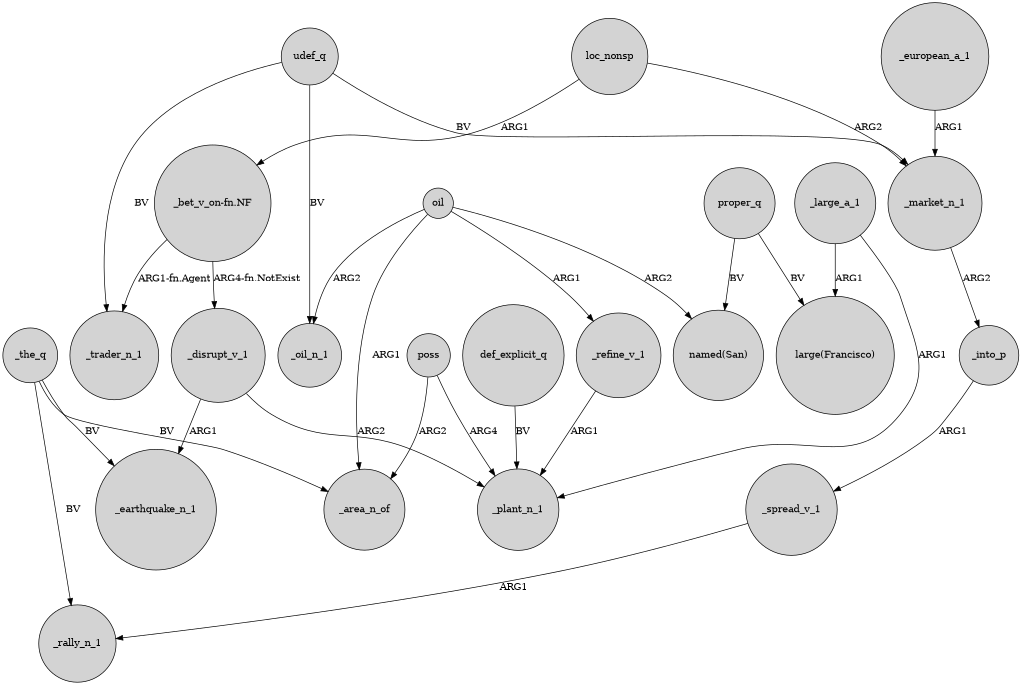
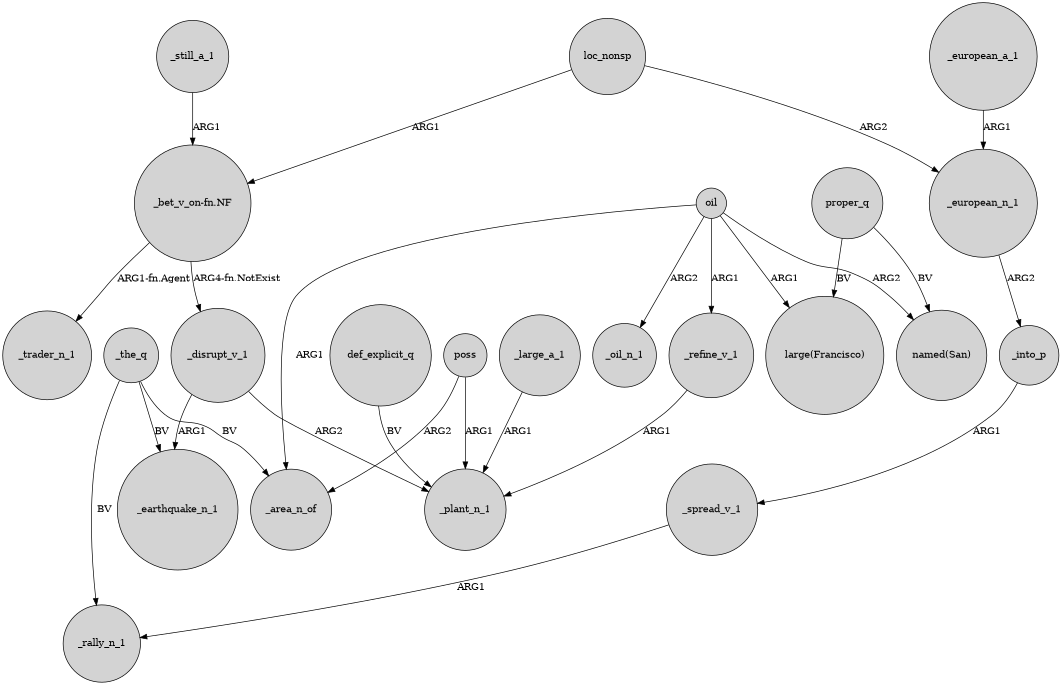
  digraph {
    node [shape=circle style=filled]
    _the_q
    _earthquake_n_1
    _area_n_of
    _rally_n_1
    poss
    _plant_n_1
    _refine_v_1
    def_explicit_q
    n9 [label="large(Francisco)"]
    proper_q
    "named(San)"
    n12 [label=oil]
    _oil_n_1
    loc_nonsp
-   _market_n_1
+   _market_n_1 [label=_european_n_1]
    "_bet_v_on-fn.NF"
    _into_p
    _trader_n_1
    _disrupt_v_1
-   udef_q
+   _still_a_1
    _spread_v_1
    _european_a_1
    _large_a_1
    _the_q -> _earthquake_n_1 [label=BV]
    _the_q -> _area_n_of [label=BV]
    _the_q -> _rally_n_1 [label=BV]
    poss -> _area_n_of [label=ARG2]
-   poss -> _plant_n_1 [label=ARG4]
+   poss -> _plant_n_1 [label=ARG1]
    _refine_v_1 -> _plant_n_1 [label=ARG1]
    def_explicit_q -> _plant_n_1 [label=BV]
    proper_q -> n9 [label=BV]
    proper_q -> "named(San)" [label=BV]
    n12 -> _area_n_of [label=ARG1]
    n12 -> _refine_v_1 [label=ARG1]
-   _large_a_1 -> n9 [label=ARG1]
+   n12 -> n9 [label=ARG1]
    n12 -> "named(San)" [label=ARG2]
    n12 -> _oil_n_1 [label=ARG2]
    loc_nonsp -> _market_n_1 [label=ARG2]
    loc_nonsp -> "_bet_v_on-fn.NF" [label=ARG1]
    _market_n_1 -> _into_p [label=ARG2]
    "_bet_v_on-fn.NF" -> _trader_n_1 [label="ARG1-fn.Agent"]
    "_bet_v_on-fn.NF" -> _disrupt_v_1 [label="ARG4-fn.NotExist"]
    _into_p -> _spread_v_1 [label=ARG1]
    _disrupt_v_1 -> _earthquake_n_1 [label=ARG1]
    _disrupt_v_1 -> _plant_n_1 [label=ARG2]
-   udef_q -> _oil_n_1 [label=BV]
-   udef_q -> _market_n_1 [label=BV]
-   udef_q -> _trader_n_1 [label=BV]
+   _still_a_1 -> "_bet_v_on-fn.NF" [label=ARG1]
    _spread_v_1 -> _rally_n_1 [label=ARG1]
    _european_a_1 -> _market_n_1 [label=ARG1]
    _large_a_1 -> _plant_n_1 [label=ARG1]
  }
